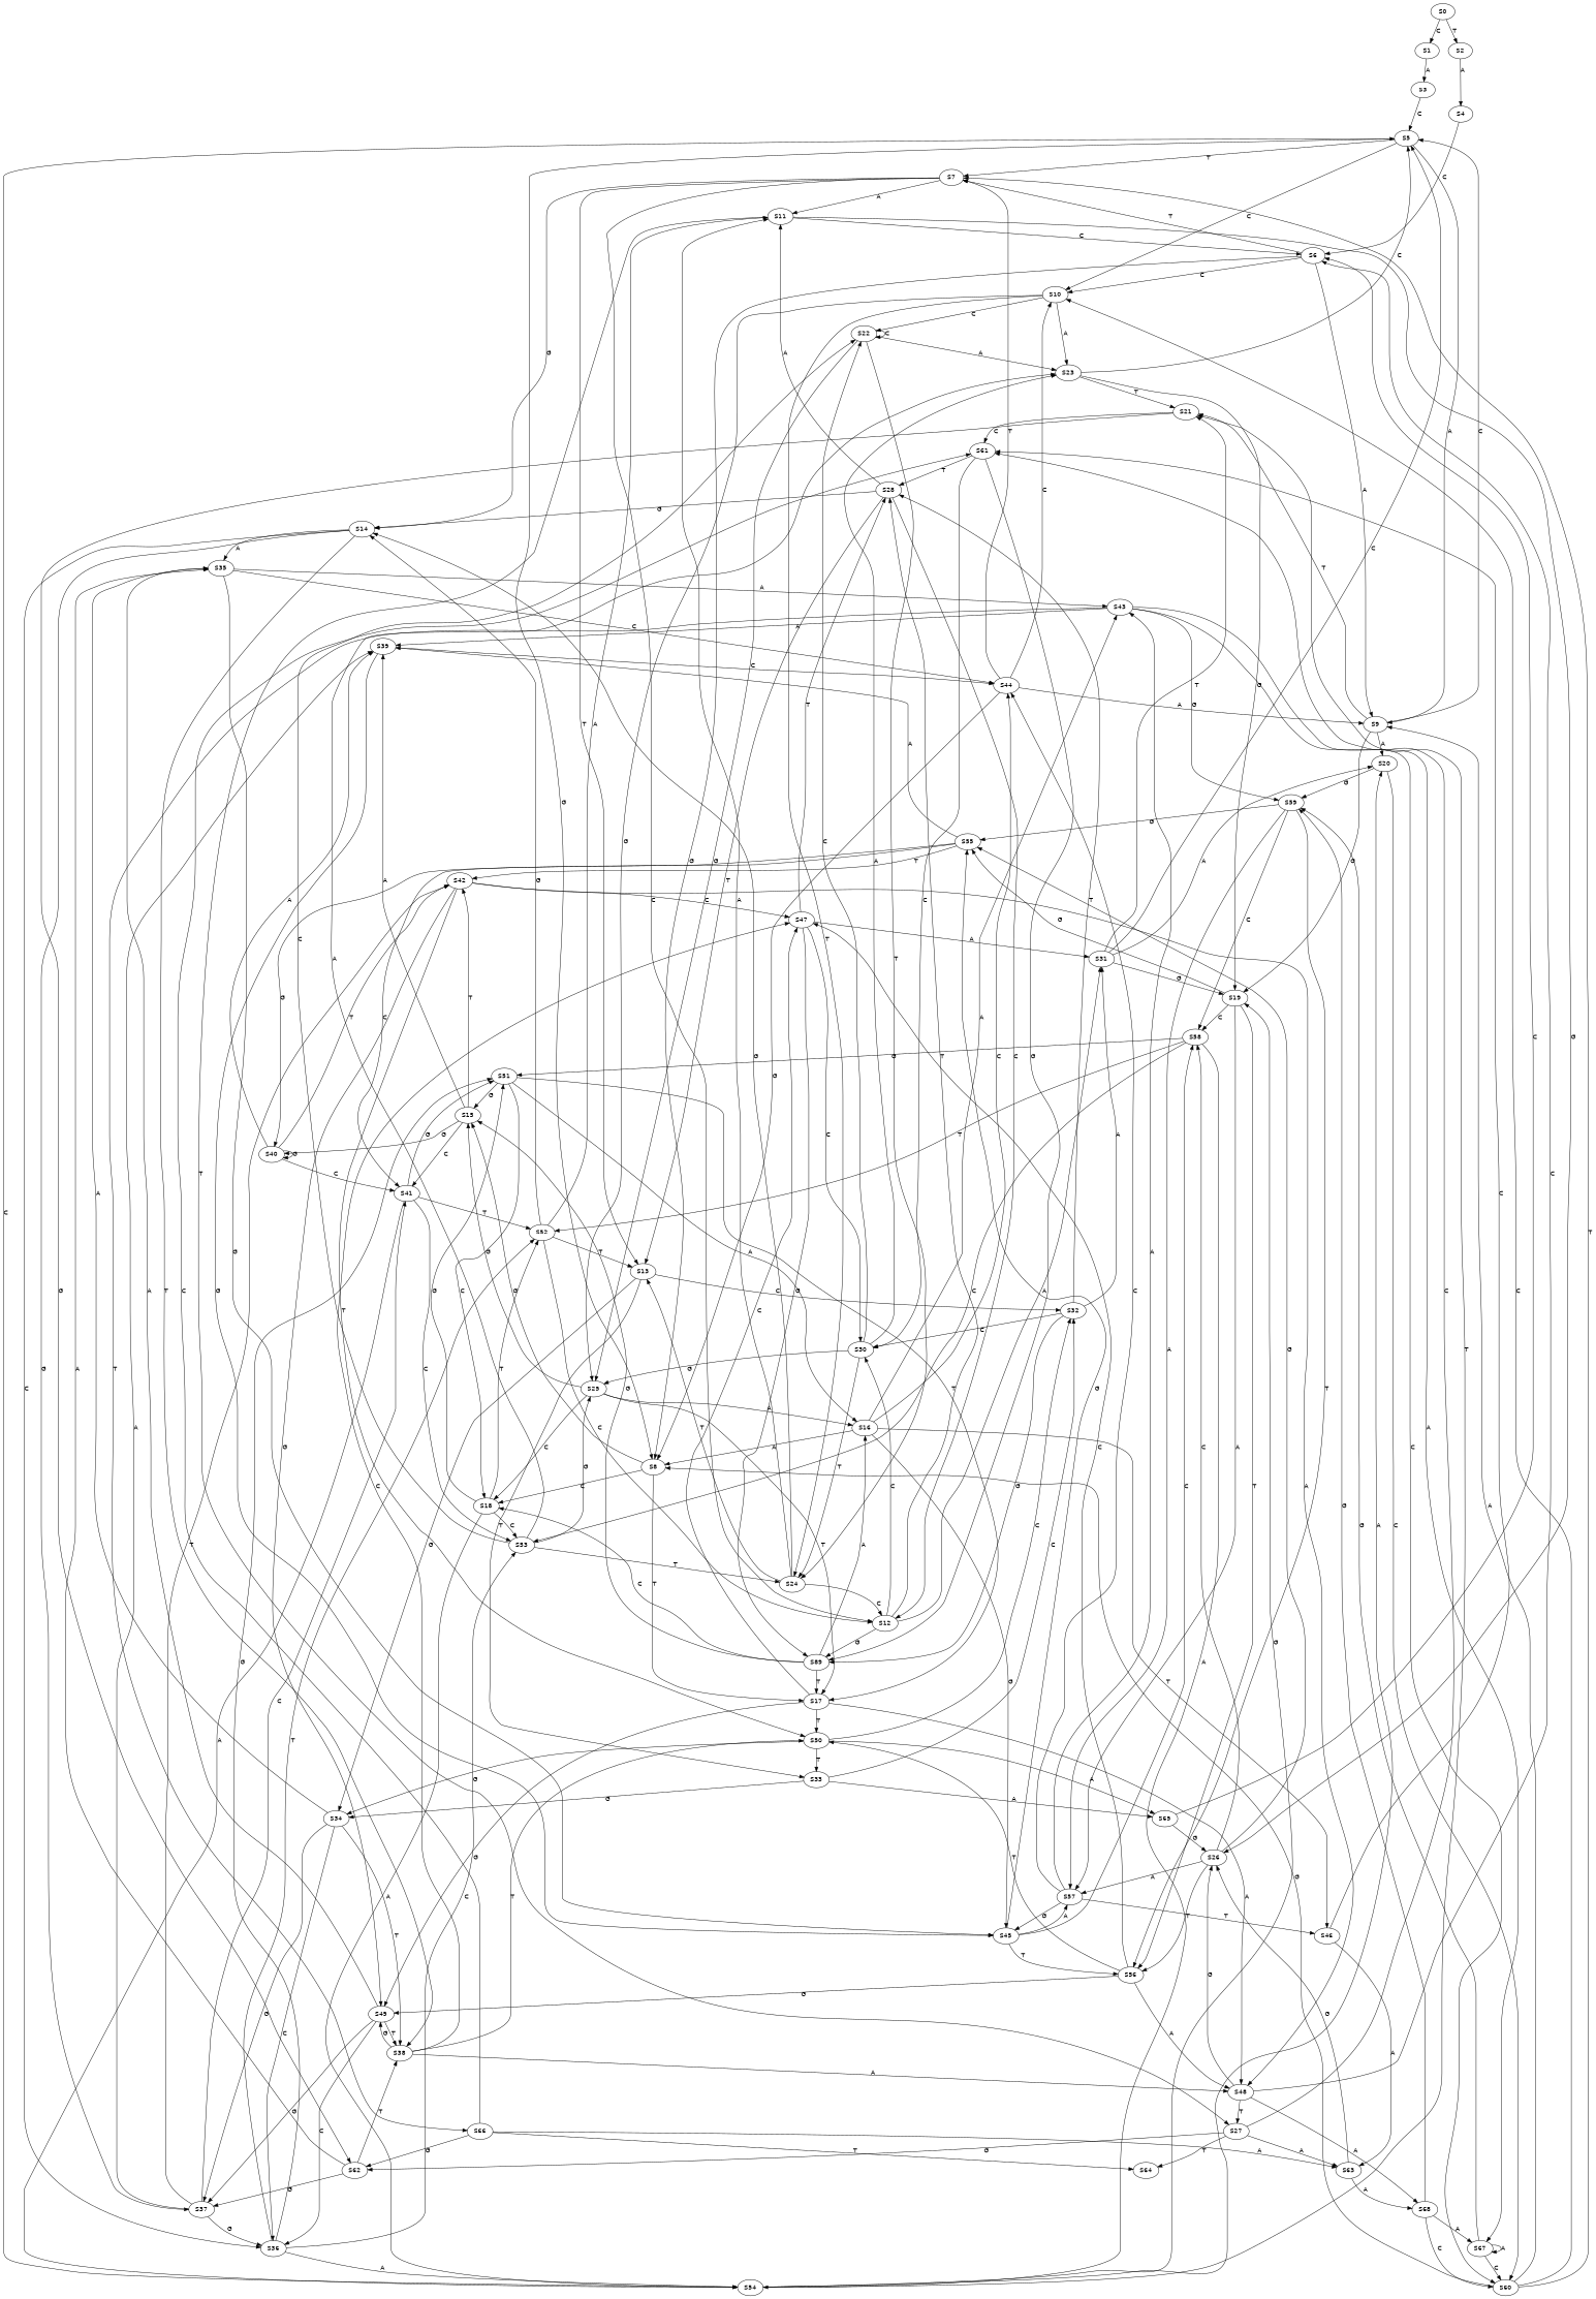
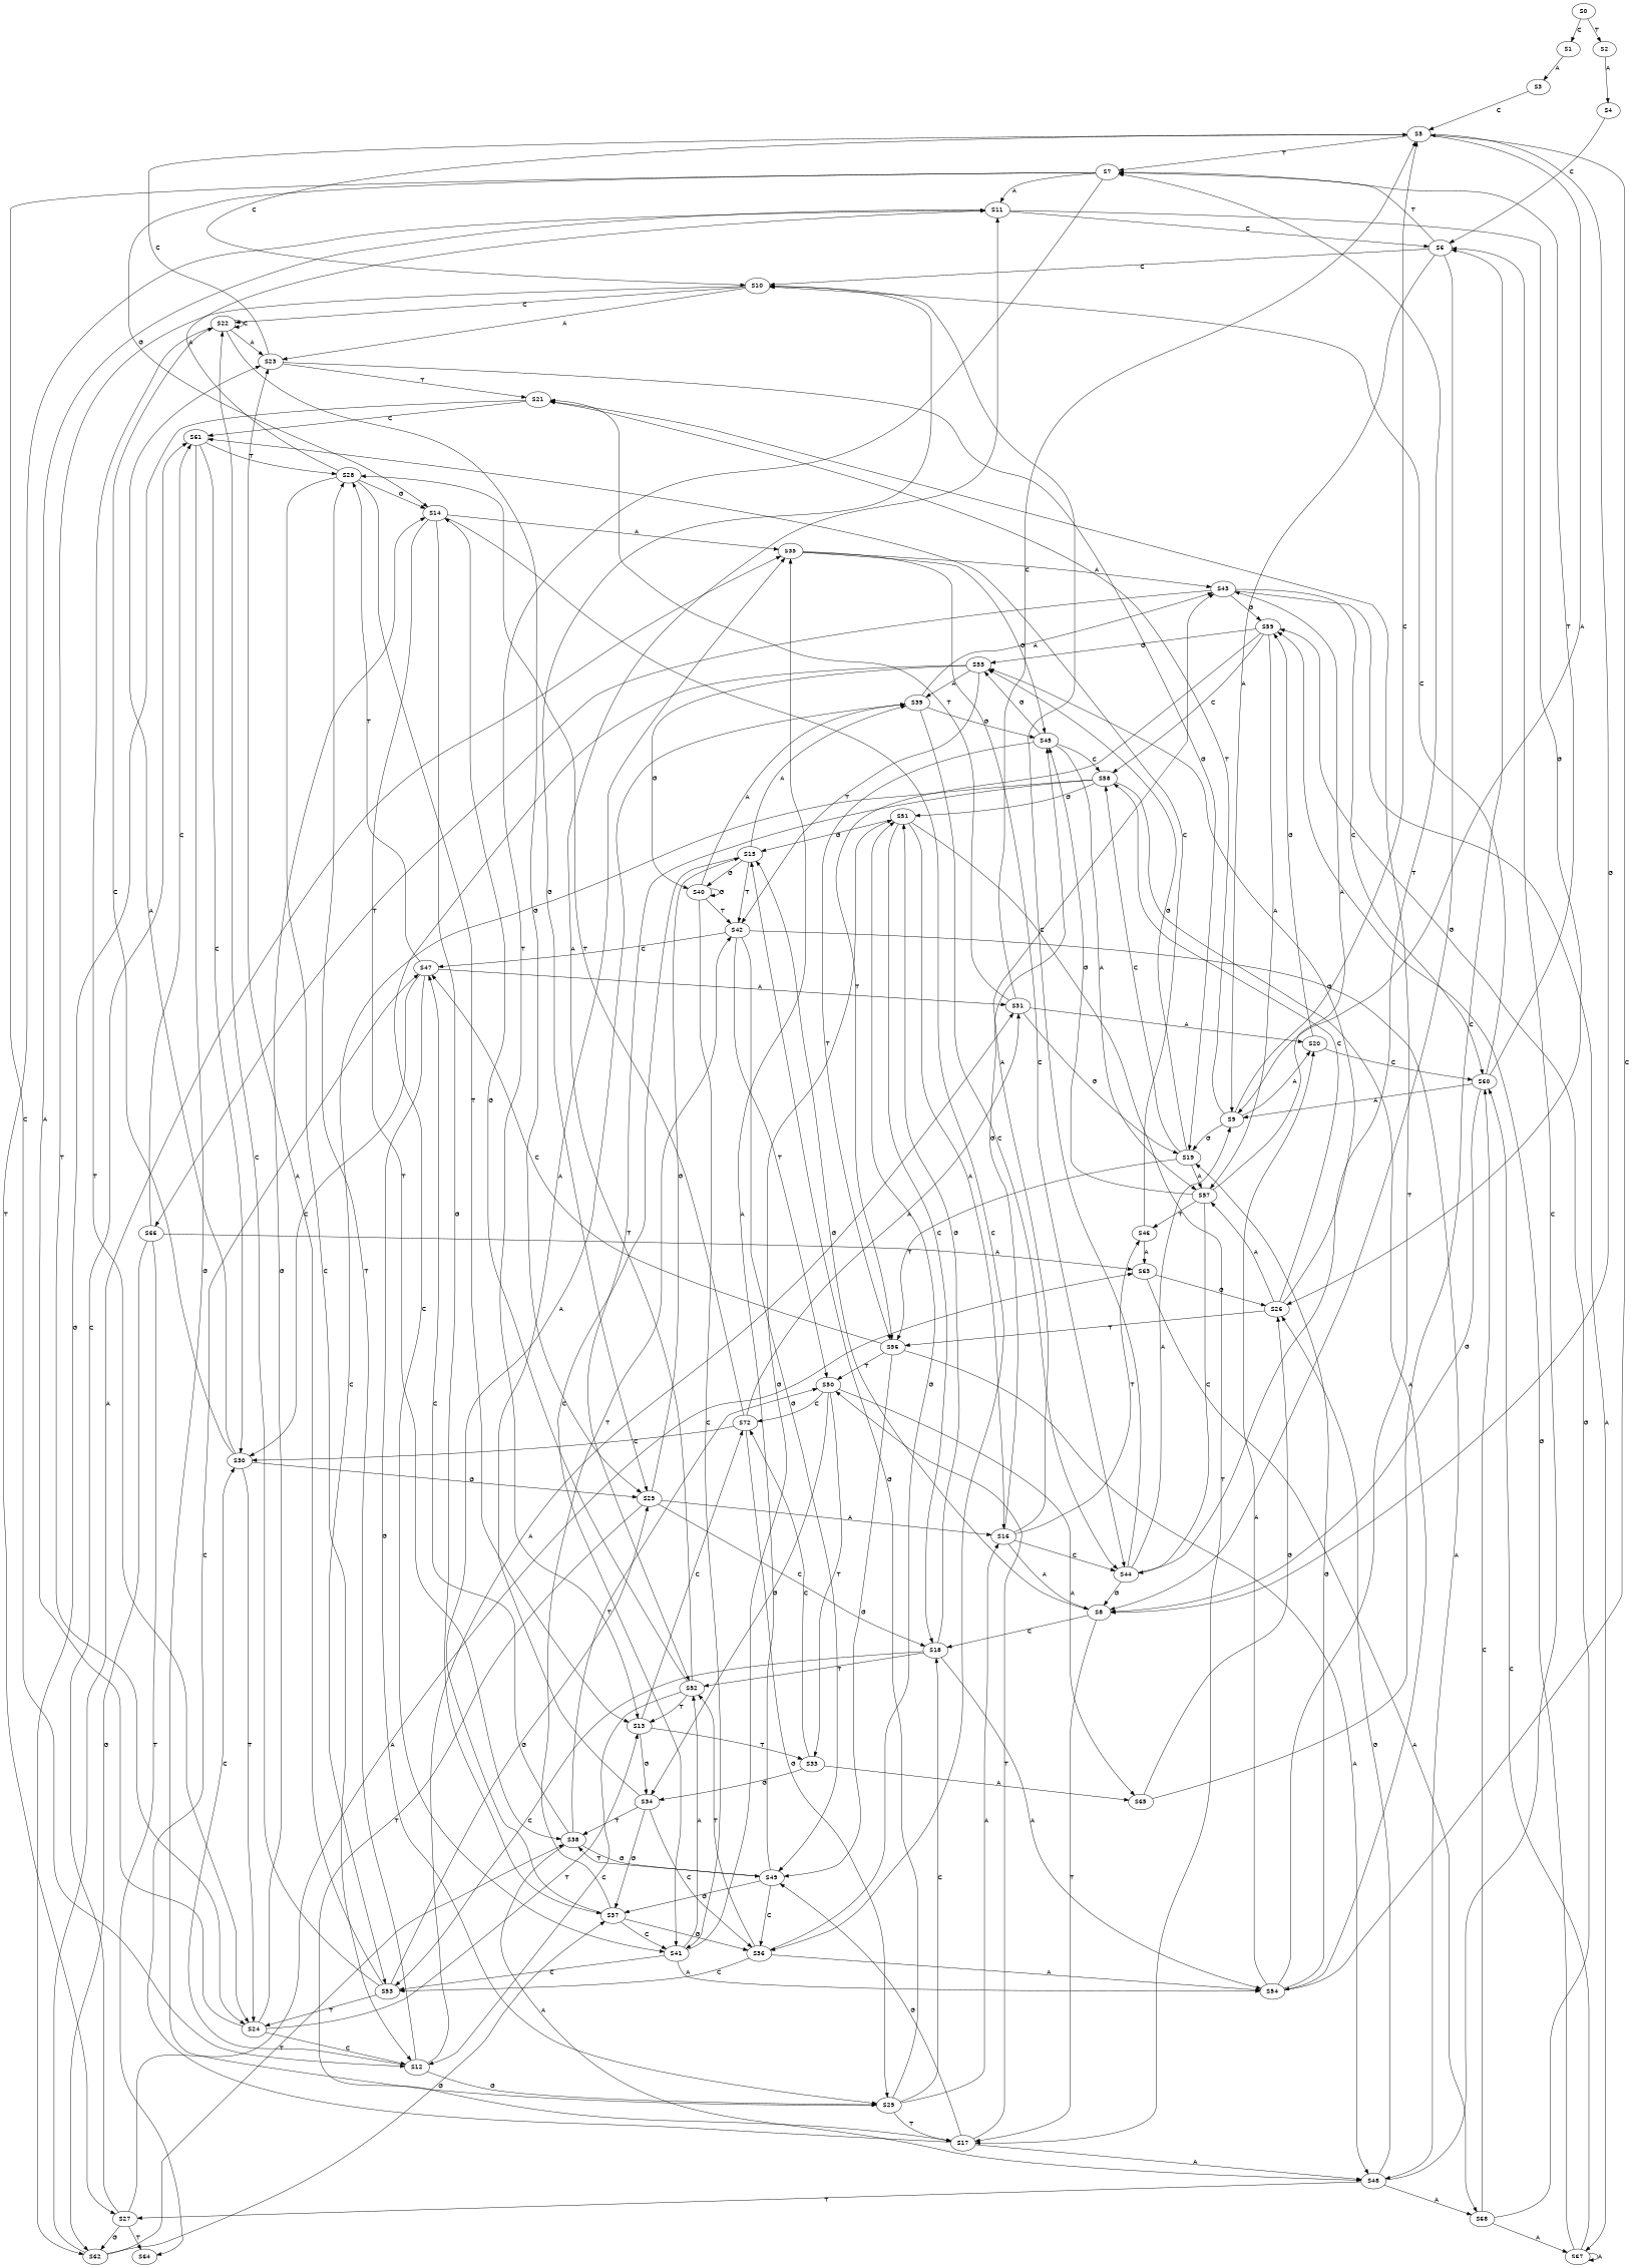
  strict digraph {
    fontname="DejaVu Sans"
    node [fontname="DejaVu Sans"]
    edge [fontname="DejaVu Sans"]
    S0
    S1
    S2
    S3
    S4
    S5
    S6
    S7
    S8
    S9
    S10
    S11
    S12
    S13
    S14
    S15
    S17
    S18
    S19
    S20
    S21
    S22
    S23
    S24
    S25
    S26
    S27
    S28
-   S29 [label=S89]
+   S29
    S30
    S31
-   S32
+   S32 [label=S72]
    S33
    S34
    S35
    S36
    S37
    S38
    S39
    S40
    S41
    S42
    S16
    S43
    S44
    S45
    S46
    S47
    S48
    S49
    S50
    S51
    S52
    S53
    S54
    S55
    S56
    S57
    S58
    S59
    S60
    S61
    S62
    S63
    S64
    S65
    S66
    S67
    S68
    S0 -> S1 [label=C]
    S0 -> S2 [label=T]
    S1 -> S3 [label=A]
    S2 -> S4 [label=A]
    S3 -> S5 [label=C]
    S4 -> S6 [label=C]
    S5 -> S7 [label=T]
    S5 -> S8 [label=G]
    S5 -> S9 [label=A]
    S5 -> S10 [label=C]
    S6 -> S7 [label=T]
    S6 -> S8 [label=G]
    S6 -> S9 [label=A]
    S6 -> S10 [label=C]
    S7 -> S11 [label=A]
    S7 -> S12 [label=C]
    S7 -> S13 [label=T]
    S7 -> S14 [label=G]
    S8 -> S15 [label=G]
    S8 -> S17 [label=T]
    S8 -> S18 [label=C]
    S9 -> S5 [label=C]
    S9 -> S19 [label=G]
    S9 -> S20 [label=A]
    S9 -> S21 [label=T]
    S10 -> S22 [label=C]
    S10 -> S23 [label=A]
    S10 -> S24 [label=T]
    S10 -> S25 [label=G]
    S11 -> S6 [label=C]
    S11 -> S26 [label=G]
    S11 -> S27 [label=T]
    S12 -> S28 [label=T]
    S12 -> S29 [label=G]
    S12 -> S30 [label=C]
    S12 -> S31 [label=A]
    S13 -> S32 [label=C]
    S13 -> S33 [label=T]
    S13 -> S34 [label=G]
    S14 -> S35 [label=A]
    S14 -> S36 [label=C]
    S14 -> S37 [label=G]
    S14 -> S38 [label=T]
    S15 -> S39 [label=A]
    S15 -> S40 [label=G]
    S15 -> S41 [label=C]
    S15 -> S42 [label=T]
    S17 -> S47 [label=C]
    S17 -> S48 [label=A]
    S17 -> S49 [label=G]
    S17 -> S50 [label=T]
    S18 -> S51 [label=G]
    S18 -> S52 [label=T]
    S18 -> S53 [label=C]
    S18 -> S54 [label=A]
    S19 -> S55 [label=G]
    S19 -> S56 [label=T]
    S19 -> S57 [label=A]
    S19 -> S58 [label=C]
    S20 -> S59 [label=G]
    S20 -> S60 [label=C]
    S21 -> S61 [label=C]
    S21 -> S62 [label=G]
    S22 -> S22 [label=C]
    S22 -> S23 [label=A]
    S22 -> S24 [label=T]
    S22 -> S25 [label=G]
    S23 -> S5 [label=C]
    S23 -> S19 [label=G]
    S23 -> S21 [label=T]
    S24 -> S11 [label=A]
    S24 -> S12 [label=C]
    S24 -> S13 [label=T]
    S24 -> S14 [label=G]
    S25 -> S15 [label=G]
    S25 -> S17 [label=T]
    S25 -> S18 [label=C]
    S25 -> S16 [label=A]
    S26 -> S55 [label=G]
    S26 -> S56 [label=T]
    S26 -> S57 [label=A]
    S26 -> S58 [label=C]
    S27 -> S61 [label=C]
    S27 -> S62 [label=G]
    S27 -> S63 [label=A]
    S27 -> S64 [label=T]
    S28 -> S11 [label=A]
    S28 -> S12 [label=C]
    S28 -> S13 [label=T]
    S28 -> S14 [label=G]
    S29 -> S15 [label=G]
    S29 -> S17 [label=T]
    S29 -> S18 [label=C]
    S29 -> S16 [label=A]
    S30 -> S22 [label=C]
    S30 -> S23 [label=A]
    S30 -> S24 [label=T]
    S30 -> S25 [label=G]
    S31 -> S5 [label=C]
    S31 -> S19 [label=G]
    S31 -> S20 [label=A]
    S31 -> S21 [label=T]
    S32 -> S28 [label=T]
    S32 -> S29 [label=G]
    S32 -> S30 [label=C]
    S32 -> S31 [label=A]
    S33 -> S32 [label=C]
    S33 -> S34 [label=G]
    S33 -> S65 [label=A]
    S34 -> S35 [label=A]
    S34 -> S36 [label=C]
    S34 -> S37 [label=G]
    S34 -> S38 [label=T]
    S35 -> S43 [label=A]
    S35 -> S44 [label=C]
    S35 -> S45 [label=G]
    S36 -> S51 [label=G]
    S36 -> S52 [label=T]
    S36 -> S53 [label=C]
    S36 -> S54 [label=A]
    S37 -> S36 [label=G]
    S37 -> S39 [label=A]
    S37 -> S41 [label=C]
    S37 -> S42 [label=T]
    S38 -> S47 [label=C]
    S38 -> S48 [label=A]
    S38 -> S49 [label=G]
    S38 -> S50 [label=T]
-   S43 -> S39 [label=A]
+   S39 -> S43 [label=A]
    S39 -> S44 [label=C]
    S39 -> S45 [label=G]
    S40 -> S39 [label=A]
    S40 -> S40 [label=G]
    S40 -> S41 [label=C]
    S40 -> S42 [label=T]
    S41 -> S51 [label=G]
-   S41 -> S52 [label=T]
+   S41 -> S52 [label=A]
    S41 -> S53 [label=C]
    S41 -> S54 [label=A]
    S42 -> S47 [label=C]
    S42 -> S48 [label=A]
    S42 -> S49 [label=G]
    S42 -> S50 [label=T]
    S16 -> S8 [label=A]
    S16 -> S43 [label=A]
    S16 -> S44 [label=C]
    S16 -> S45 [label=G]
    S16 -> S46 [label=T]
    S43 -> S59 [label=G]
    S43 -> S60 [label=C]
    S43 -> S66 [label=T]
    S43 -> S67 [label=A]
    S44 -> S7 [label=T]
    S44 -> S8 [label=G]
    S44 -> S9 [label=A]
    S44 -> S10 [label=C]
    S45 -> S55 [label=G]
    S45 -> S56 [label=T]
    S45 -> S57 [label=A]
    S45 -> S58 [label=C]
    S46 -> S61 [label=C]
    S46 -> S63 [label=A]
    S47 -> S28 [label=T]
    S47 -> S29 [label=G]
    S47 -> S30 [label=C]
    S47 -> S31 [label=A]
    S48 -> S6 [label=C]
    S48 -> S26 [label=G]
    S48 -> S27 [label=T]
    S48 -> S68 [label=A]
    S49 -> S35 [label=A]
    S49 -> S36 [label=C]
    S49 -> S37 [label=G]
    S49 -> S38 [label=T]
    S50 -> S32 [label=C]
    S50 -> S33 [label=T]
    S50 -> S34 [label=G]
    S50 -> S65 [label=A]
    S51 -> S15 [label=G]
    S51 -> S17 [label=T]
    S51 -> S18 [label=C]
    S51 -> S16 [label=A]
    S52 -> S11 [label=A]
    S52 -> S12 [label=C]
    S52 -> S13 [label=T]
    S52 -> S14 [label=G]
    S53 -> S22 [label=C]
    S53 -> S23 [label=A]
    S53 -> S24 [label=T]
    S53 -> S25 [label=G]
    S54 -> S5 [label=C]
    S54 -> S19 [label=G]
    S54 -> S20 [label=A]
    S54 -> S21 [label=T]
    S55 -> S39 [label=A]
    S55 -> S40 [label=G]
    S55 -> S41 [label=C]
    S55 -> S42 [label=T]
    S56 -> S47 [label=C]
    S56 -> S48 [label=A]
    S56 -> S49 [label=G]
    S56 -> S50 [label=T]
    S57 -> S43 [label=A]
    S57 -> S44 [label=C]
    S57 -> S45 [label=G]
    S57 -> S46 [label=T]
    S58 -> S51 [label=G]
    S58 -> S52 [label=T]
    S58 -> S53 [label=C]
    S58 -> S54 [label=A]
    S59 -> S55 [label=G]
    S59 -> S56 [label=T]
    S59 -> S57 [label=A]
    S59 -> S58 [label=C]
    S60 -> S7 [label=T]
    S60 -> S8 [label=G]
    S60 -> S9 [label=A]
    S60 -> S10 [label=C]
    S61 -> S28 [label=T]
    S61 -> S29 [label=G]
    S61 -> S30 [label=C]
    S62 -> S35 [label=A]
    S62 -> S37 [label=G]
    S62 -> S38 [label=T]
    S63 -> S26 [label=G]
    S63 -> S68 [label=A]
    S65 -> S6 [label=C]
    S65 -> S26 [label=G]
    S66 -> S61 [label=C]
    S66 -> S62 [label=G]
    S66 -> S63 [label=A]
    S66 -> S64 [label=T]
    S67 -> S59 [label=G]
    S67 -> S60 [label=C]
    S67 -> S67 [label=A]
    S68 -> S59 [label=G]
    S68 -> S60 [label=C]
    S68 -> S67 [label=A]
  }
